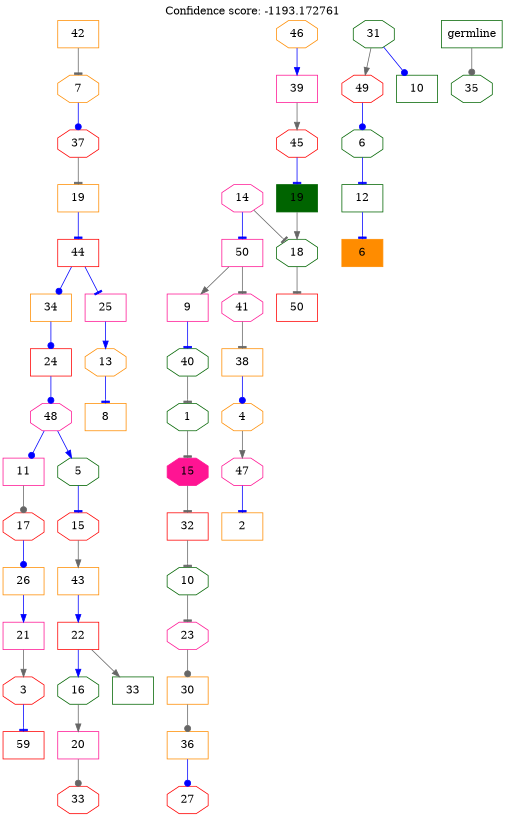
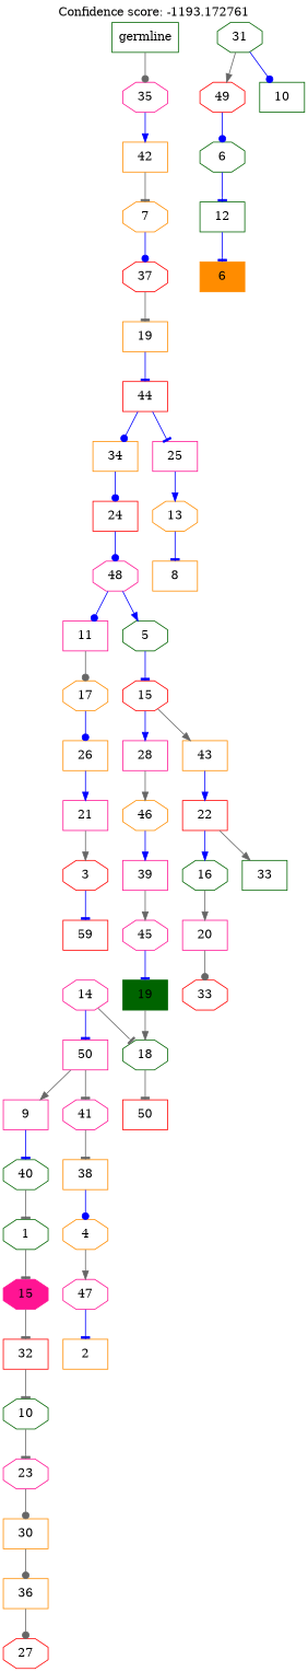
  digraph {
    label="Confidence score: -1193.172761"
    labelloc=t
    node [color=deeppink shape=box]
    edge [arrowhead=tee color=blue]
    n1 [color=red label=3 shape=octagon]
    n2 [color=red label=59]
    n3 [label=21]
    n4 [color=darkorange label=26]
-   n5 [color=red label=17 shape=octagon]
+   n5 [color=darkorange label=17 shape=octagon]
    n6 [label=11]
    n7 [color=darkorange label=36]
    n8 [color=red label=27 shape=octagon]
    n9 [color=darkorange label=30]
    n10 [label=23 shape=octagon]
    n11 [color=darkgreen label=10 shape=octagon]
    n12 [color=red label=32]
    n13 [label=15 shape=octagon style=filled]
    n14 [color=darkgreen label=1 shape=octagon]
    n15 [color=darkgreen label=40 shape=octagon]
    n16 [label=9]
    n17 [label=47 shape=octagon]
    n18 [color=darkorange label=2]
    n19 [color=darkorange label=4 shape=octagon]
    n20 [color=darkorange label=38]
    n21 [label=41 shape=octagon]
    n22 [label=50]
    n23 [label=14 shape=octagon]
    n24 [color=darkgreen label=18 shape=octagon]
    n25 [color=red label=50]
    n26 [color=darkgreen label=19 style=filled]
-   n27 [color=red label=45 shape=octagon]
+   n27 [label=45 shape=octagon]
    n28 [label=39]
    n29 [color=darkorange label=46 shape=octagon]
+   n30 [label=28]
    n31 [label=20]
    n32 [color=red label=33 shape=octagon]
    n33 [color=darkgreen label=16 shape=octagon]
    n34 [color=red label=22]
    n35 [color=darkgreen label=33]
    n36 [color=darkorange label=43]
    n37 [color=red label=15 shape=octagon]
    n38 [color=darkgreen label=5 shape=octagon]
    n39 [label=48 shape=octagon]
    n40 [color=red label=24]
    n41 [color=darkorange label=34]
    n42 [color=darkgreen label=12]
    n43 [color=darkorange label=6 style=filled]
    n44 [color=darkgreen label=6 shape=octagon]
    n45 [color=red label=49 shape=octagon]
    n46 [color=darkgreen label=31 shape=octagon]
    n47 [color=darkgreen label=10]
    n48 [color=darkorange label=13 shape=octagon]
    n49 [color=darkorange label=8]
    n50 [label=25]
    n51 [color=red label=44]
    n52 [color=darkorange label=19]
    n53 [color=red label=37 shape=octagon]
    n54 [color=darkorange label=7 shape=octagon]
    n55 [color=darkorange label=42]
-   n56 [color=darkgreen label=35 shape=octagon]
+   n56 [label=35 shape=octagon]
    n57 [color=darkgreen label=germline]
    n1 -> n2
    n3 -> n1 [arrowhead=normal color=gray40]
    n4 -> n3 [arrowhead=normal]
    n5 -> n4 [arrowhead=dot]
    n6 -> n5 [arrowhead=dot color=gray40]
-   n7 -> n8 [arrowhead=dot]
+   n7 -> n8 [arrowhead=dot color=gray40]
    n9 -> n7 [arrowhead=dot color=gray40]
    n10 -> n9 [arrowhead=dot color=gray40]
    n11 -> n10 [color=gray40]
    n12 -> n11 [color=gray40]
    n13 -> n12 [color=gray40]
    n14 -> n13 [color=gray40]
    n15 -> n14 [color=gray40]
    n16 -> n15
    n17 -> n18
    n19 -> n17 [arrowhead=normal color=gray40]
    n20 -> n19 [arrowhead=dot]
    n21 -> n20 [color=gray40]
    n22 -> n16 [arrowhead=normal color=gray40]
    n22 -> n21 [color=gray40]
    n23 -> n22
    n23 -> n24 [color=gray40]
    n24 -> n25 [color=gray40]
    n26 -> n24 [arrowhead=normal color=gray40]
    n27 -> n26
    n28 -> n27 [arrowhead=normal color=gray40]
    n29 -> n28 [arrowhead=normal]
+   n30 -> n29 [arrowhead=normal color=gray40]
    n31 -> n32 [arrowhead=dot color=gray40]
    n33 -> n31 [arrowhead=normal color=gray40]
    n34 -> n33 [arrowhead=normal]
    n34 -> n35 [arrowhead=normal color=gray40]
    n36 -> n34 [arrowhead=normal]
+   n37 -> n30 [arrowhead=normal]
    n37 -> n36 [arrowhead=normal color=gray40]
    n38 -> n37
    n39 -> n6 [arrowhead=dot]
    n39 -> n38 [arrowhead=normal]
    n40 -> n39 [arrowhead=dot]
    n41 -> n40 [arrowhead=dot]
    n42 -> n43
    n44 -> n42
    n45 -> n44 [arrowhead=dot]
    n46 -> n45 [arrowhead=normal color=gray40]
    n46 -> n47 [arrowhead=dot]
    n48 -> n49
    n50 -> n48 [arrowhead=normal]
    n51 -> n41 [arrowhead=dot]
    n51 -> n50
    n52 -> n51
    n53 -> n52 [color=gray40]
    n54 -> n53 [arrowhead=dot]
    n55 -> n54 [color=gray40]
+   n56 -> n55 [arrowhead=normal]
    n57 -> n56 [arrowhead=dot color=gray40]
  }
